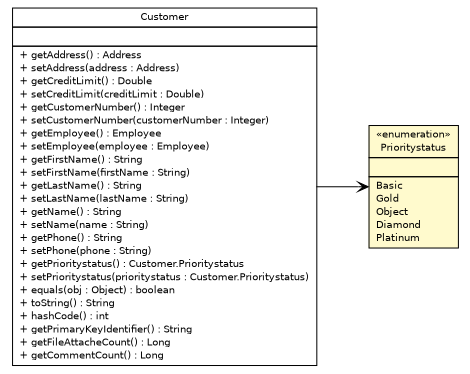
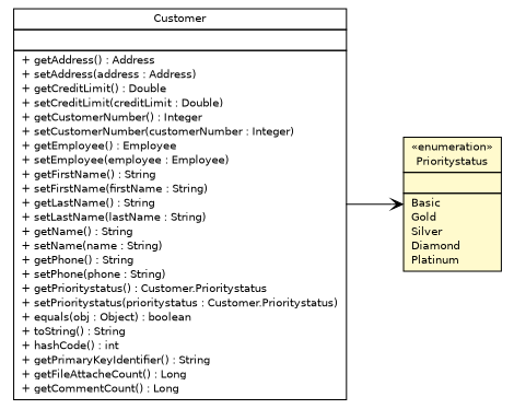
  digraph {
    nodesep=0.25
    rankdir=LR
    ranksep=0.5
    node [fontcolor=black fontname=Helvetica fontsize=10.0 shape=plaintext]
    n1 [label=<<table title="com.inn.headstartdemo.model.Customer" border="0" cellborder="1" cellspacing="0" cellpadding="2" port="p" href="./Customer.html"> 		<tr><td><table border="0" cellspacing="0" cellpadding="1"> <tr><td align="center" balign="center"> Customer </td></tr> 		</table></td></tr> 		<tr><td><table border="0" cellspacing="0" cellpadding="1"> <tr><td align="left" balign="left">  </td></tr> 		</table></td></tr> 		<tr><td><table border="0" cellspacing="0" cellpadding="1"> <tr><td align="left" balign="left"> + getAddress() : Address </td></tr> <tr><td align="left" balign="left"> + setAddress(address : Address) </td></tr> <tr><td align="left" balign="left"> + getCreditLimit() : Double </td></tr> <tr><td align="left" balign="left"> + setCreditLimit(creditLimit : Double) </td></tr> <tr><td align="left" balign="left"> + getCustomerNumber() : Integer </td></tr> <tr><td align="left" balign="left"> + setCustomerNumber(customerNumber : Integer) </td></tr> <tr><td align="left" balign="left"> + getEmployee() : Employee </td></tr> <tr><td align="left" balign="left"> + setEmployee(employee : Employee) </td></tr> <tr><td align="left" balign="left"> + getFirstName() : String </td></tr> <tr><td align="left" balign="left"> + setFirstName(firstName : String) </td></tr> <tr><td align="left" balign="left"> + getLastName() : String </td></tr> <tr><td align="left" balign="left"> + setLastName(lastName : String) </td></tr> <tr><td align="left" balign="left"> + getName() : String </td></tr> <tr><td align="left" balign="left"> + setName(name : String) </td></tr> <tr><td align="left" balign="left"> + getPhone() : String </td></tr> <tr><td align="left" balign="left"> + setPhone(phone : String) </td></tr> <tr><td align="left" balign="left"> + getPrioritystatus() : Customer.Prioritystatus </td></tr> <tr><td align="left" balign="left"> + setPrioritystatus(prioritystatus : Customer.Prioritystatus) </td></tr> <tr><td align="left" balign="left"> + equals(obj : Object) : boolean </td></tr> <tr><td align="left" balign="left"> + toString() : String </td></tr> <tr><td align="left" balign="left"> + hashCode() : int </td></tr> <tr><td align="left" balign="left"> + getPrimaryKeyIdentifier() : String </td></tr> <tr><td align="left" balign="left"> + getFileAttacheCount() : Long </td></tr> <tr><td align="left" balign="left"> + getCommentCount() : Long </td></tr> 		</table></td></tr> 		</table>>]
-   n2 [label=<<table title="com.inn.headstartdemo.model.Customer.Prioritystatus" border="0" cellborder="1" cellspacing="0" cellpadding="2" port="p" bgcolor="lemonChiffon" href="./Customer.Prioritystatus.html"> 		<tr><td><table border="0" cellspacing="0" cellpadding="1"> <tr><td align="center" balign="center"> &#171;enumeration&#187; </td></tr> <tr><td align="center" balign="center"> Prioritystatus </td></tr> 		</table></td></tr> 		<tr><td><table border="0" cellspacing="0" cellpadding="1"> <tr><td align="left" balign="left">  </td></tr> 		</table></td></tr> 		<tr><td><table border="0" cellspacing="0" cellpadding="1"> <tr><td align="left" balign="left"> Basic </td></tr> <tr><td align="left" balign="left"> Gold </td></tr> <tr><td align="left" balign="left"> Object </td></tr> <tr><td align="left" balign="left"> Diamond </td></tr> <tr><td align="left" balign="left"> Platinum </td></tr> 		</table></td></tr> 		</table>>]
+   n2 [label=<<table title="com.inn.headstartdemo.model.Customer.Prioritystatus" border="0" cellborder="1" cellspacing="0" cellpadding="2" port="p" bgcolor="lemonChiffon" href="./Customer.Prioritystatus.html"> 		<tr><td><table border="0" cellspacing="0" cellpadding="1"> <tr><td align="center" balign="center"> &#171;enumeration&#187; </td></tr> <tr><td align="center" balign="center"> Prioritystatus </td></tr> 		</table></td></tr> 		<tr><td><table border="0" cellspacing="0" cellpadding="1"> <tr><td align="left" balign="left">  </td></tr> 		</table></td></tr> 		<tr><td><table border="0" cellspacing="0" cellpadding="1"> <tr><td align="left" balign="left"> Basic </td></tr> <tr><td align="left" balign="left"> Gold </td></tr> <tr><td align="left" balign="left"> Silver </td></tr> <tr><td align="left" balign="left"> Diamond </td></tr> <tr><td align="left" balign="left"> Platinum </td></tr> 		</table></td></tr> 		</table>>]
    n1 -> n2 [arrowhead=open color=black fontcolor=black fontname=Helvetica fontsize=10.0 headport=p labelfontname=Helvetica labelfontsize=10 tailport=p]
  }
